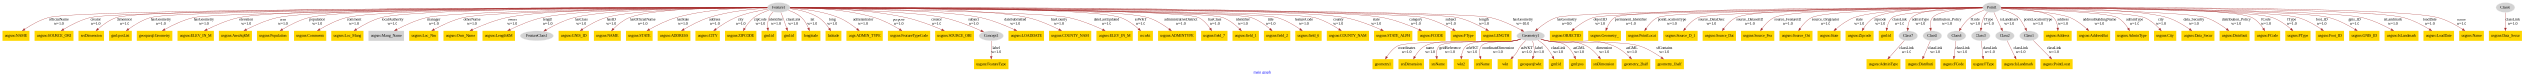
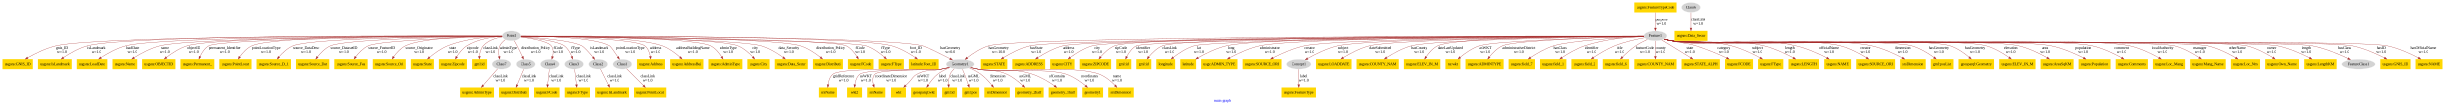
  digraph {
    fontcolor=blue
    fontname="Liberation Serif"
    label="main graph"
    remincross=true
    node [fillcolor=gold fontname="Liberation Serif" style=filled shape=plaintext]
    edge [color=brown fontcolor=black fontname="Liberation Serif"]
    n1 [color=white fillcolor=lightgray label=Feature1 shape=""]
    n2 [color=white fillcolor=lightgray label=FeatureClass1 shape=""]
    n3 [label="usgsns:GNIS_ID"]
    n4 [label="usgsns:NAME"]
    n5 [label="usgsns:STATE"]
    n6 [label="usgsns:ADDRESS"]
    n7 [label="usgsns:CITY"]
    n8 [label="usgsns:ZIPCODE"]
    n9 [label="gml:id"]
    n10 [color=white fillcolor=lightgray label=Geometry1 shape=""]
    n11 [label="gml:id"]
    n12 [label=longitude]
    n13 [label=latitude]
    n14 [label="usgs:ADMIN_TYPE"]
    n15 [label="usgsns:FeatureTypeCode"]
    n16 [label="usgsns:SOURCE_ORI"]
    n17 [color=white fillcolor=lightgray label=Concept1 shape=""]
    n18 [label="usgsns:LOADDATE"]
    n19 [label="usgsns:COUNTY_NAM"]
    n20 [label="usgsns:ELEV_IN_M"]
    n21 [label="ns:wkt"]
    n22 [label="usgsns:ADMINTYPE"]
    n23 [label="usgsns:field_7"]
    n24 [label="usgsns:field_1"]
    n25 [label="usgsns:field_2"]
    n26 [label="usgsns:field_6"]
    n27 [label="usgsns:COUNTY_NAM"]
    n28 [label="usgsns:STATE_ALPH"]
    n29 [label="usgsns:FCODE"]
    n30 [label="usgsns:FType"]
    n31 [label="usgsns:LENGTH"]
    n32 [label="usgsns:NAME"]
    n33 [label="usgsns:SOURCE_ORI"]
    n34 [label=srsDimension]
    n35 [label="gml:posList"]
    n36 [label="geosparql:Geometry"]
    n37 [label="usgsns:ELEV_IN_M"]
    n38 [label="usgsns:AreaSqKM"]
    n39 [label="usgsns:Population"]
    n40 [label="usgsns:Comments"]
    n41 [label="usgsns:Loc_Mang"]
-   n42 [fillcolor=lightgray label="usgsns:Mang_Name"]
+   n42 [label="usgsns:Mang_Name"]
    n43 [label="usgsns:Loc_Nm"]
    n44 [label="usgsns:Own_Name"]
    n45 [label="usgsns:LengthKM"]
    n46 [label=wkt]
    n47 [label="geosparql:wkt"]
    n48 [label="gml:id"]
    n49 [label="gml:pos"]
    n50 [label=srsDimension]
    n51 [label=geometry_2half]
    n52 [label=geometry_1half]
    n53 [label=geometry1]
    n54 [label=srsDimension]
    n55 [label=srsName]
    n56 [label=wkt2]
    n57 [label=srsName]
    n58 [label="usgsns:FeatureType"]
    n59 [color=white fillcolor=lightgray label=Point1 shape=""]
    n60 [label="usgsns:Address"]
    n61 [label="usgsns:AddressBui"]
    n62 [label="usgsns:AdminType"]
    n63 [label="usgsns:City"]
    n64 [label="usgsns:Data_Secur"]
    n65 [label="usgsns:Distributi"]
    n66 [label="usgsns:FCode"]
    n67 [label="usgsns:FType"]
-   n68 [label="usgsns:Foot_ID"]
+   n68 [label="latitude:Foot_ID"]
    n69 [label="usgsns:GNIS_ID"]
    n70 [label="usgsns:IsLandmark"]
    n71 [label="usgsns:LoadDate"]
    n72 [label="usgsns:Name"]
    n73 [label="usgsns:OBJECTID"]
-   n74 [label="usgsns:Geometry_"]
+   n74 [label="usgsns:Permanent_"]
    n75 [label="usgsns:PointLocat"]
    n76 [label="usgsns:Source_D_1"]
    n77 [label="usgsns:Source_Dat"]
    n78 [label="usgsns:Source_Fea"]
    n79 [label="usgsns:Source_Ori"]
    n80 [label="usgsns:State"]
    n81 [label="usgsns:Zipcode"]
    n82 [label="gml:id"]
    n83 [color=white fillcolor=lightgray label=Class7 shape=""]
    n84 [color=white fillcolor=lightgray label=Class5 shape=""]
    n85 [color=white fillcolor=lightgray label=Class4 shape=""]
    n86 [color=white fillcolor=lightgray label=Class3 shape=""]
    n87 [color=white fillcolor=lightgray label=Class2 shape=""]
    n88 [color=white fillcolor=lightgray label=Class1 shape=""]
    n89 [label="usgsns:AdminType"]
    n90 [color=white fillcolor=lightgray label=Class6 shape=""]
    n91 [label="usgsns:Data_Secur"]
    n92 [label="usgsns:Distributi"]
    n93 [label="usgsns:FCode"]
    n94 [label="usgsns:FType"]
    n95 [label="usgsns:IsLandmark"]
    n96 [label="usgsns:PointLocat"]
    n1 -> n2 [label="hasClass\nw=1.0"]
    n1 -> n3 [label="hasID\nw=1.0"]
    n1 -> n4 [label="hasOfficialName\nw=1.0"]
    n1 -> n5 [label="hasState\nw=1.0"]
    n1 -> n6 [label="address\nw=1.0"]
    n1 -> n7 [label="city\nw=1.0"]
    n1 -> n8 [label="zipCode\nw=1.0"]
    n1 -> n9 [label="identifier\nw=1.0"]
    n1 -> n10 [label="hasGeometry\nw=-10.0"]
    n1 -> n11 [label="classLink\nw=1.0"]
    n1 -> n12 [label="lat\nw=1.0"]
    n1 -> n13 [label="long\nw=1.0"]
    n1 -> n14 [label="administrator\nw=1.0"]
-   n1 -> n15 [label="purpose\nw=1.0"]
+   n15 -> n1 [label="purpose\nw=1.0"]
    n1 -> n16 [label="creator\nw=1.0"]
    n1 -> n17 [label="subject\nw=1.0"]
    n1 -> n18 [label="dateSubmitted\nw=1.0"]
    n1 -> n19 [label="hasCounty\nw=1.0"]
    n1 -> n20 [label="dateLastUpdated\nw=1.0"]
    n1 -> n21 [label="asWKT\nw=1.0"]
    n1 -> n22 [label="administrativeDistrict\nw=1.0"]
    n1 -> n23 [label="hasClass\nw=1.0"]
    n1 -> n24 [label="identifier\nw=1.0"]
    n1 -> n25 [label="title\nw=1.0"]
    n1 -> n26 [label="featureCode\nw=1.0"]
    n1 -> n27 [label="county\nw=1.0"]
    n1 -> n28 [label="state\nw=1.0"]
    n1 -> n29 [label="category\nw=1.0"]
    n1 -> n30 [label="subject\nw=1.0"]
    n1 -> n31 [label="length\nw=1.0"]
    n1 -> n32 [label="officialName\nw=1.0"]
    n1 -> n33 [label="creator\nw=1.0"]
    n1 -> n34 [label="dimension\nw=1.0"]
    n1 -> n35 [label="hasGeometry\nw=1.0"]
    n1 -> n36 [label="hasGeometry\nw=1.0"]
    n1 -> n37 [label="elevation\nw=1.0"]
    n1 -> n38 [label="area\nw=1.0"]
    n1 -> n39 [label="population\nw=1.0"]
    n1 -> n40 [label="comment\nw=1.0"]
    n1 -> n41 [label="localAuthority\nw=1.0"]
    n1 -> n42 [label="manager\nw=1.0"]
    n1 -> n43 [label="otherName\nw=1.0"]
    n1 -> n44 [label="owner\nw=1.0"]
    n1 -> n45 [label="length\nw=1.0"]
    n10 -> n46 [label="asWKT\nw=1.0"]
    n10 -> n47 [label="label\nw=1.0"]
    n10 -> n48 [label="classLink\nw=1.0"]
    n10 -> n49 [label="asGML\nw=1.0"]
    n10 -> n50 [label="dimension\nw=1.0"]
    n10 -> n51 [label="asGML\nw=1.0"]
    n10 -> n52 [label="sfContains\nw=1.0"]
    n10 -> n53 [label="coordinates\nw=1.0"]
    n10 -> n54 [label="name\nw=1.0"]
    n10 -> n55 [label="gridReference\nw=1.0"]
    n10 -> n56 [label="asWKT\nw=1.0"]
    n10 -> n57 [label="coordinateDimension\nw=1.0"]
    n17 -> n58 [label="label\nw=1.0"]
    n59 -> n10 [label="hasGeometry\nw=0.0"]
    n59 -> n60 [label="address\nw=1.0"]
    n59 -> n61 [label="addressBuildingName\nw=1.0"]
    n59 -> n62 [label="adminType\nw=1.0"]
    n59 -> n63 [label="city\nw=1.0"]
    n59 -> n64 [label="data_Security\nw=1.0"]
    n59 -> n65 [label="distribution_Policy\nw=1.0"]
    n59 -> n66 [label="fCode\nw=1.0"]
    n59 -> n67 [label="fType\nw=1.0"]
    n59 -> n68 [label="foot_ID\nw=1.0"]
    n59 -> n69 [label="gnis_ID\nw=1.0"]
    n59 -> n70 [label="isLandmark\nw=1.0"]
    n59 -> n71 [label="loadDate\nw=1.0"]
    n59 -> n72 [label="name\nw=1.0"]
    n59 -> n73 [label="objectID\nw=1.0"]
    n59 -> n74 [label="permanent_Identifier\nw=1.0"]
    n59 -> n75 [label="pointLocationType\nw=1.0"]
    n59 -> n76 [label="source_DataDesc\nw=1.0"]
    n59 -> n77 [label="source_DatasetID\nw=1.0"]
    n59 -> n78 [label="source_FeatureID\nw=1.0"]
    n59 -> n79 [label="source_Originator\nw=1.0"]
    n59 -> n80 [label="state\nw=1.0"]
    n59 -> n81 [label="zipcode\nw=1.0"]
    n59 -> n82 [label="classLink\nw=1.0"]
    n59 -> n83 [label="adminType\nw=1.0"]
    n59 -> n84 [label="distribution_Policy\nw=1.0"]
    n59 -> n85 [label="fCode\nw=1.0"]
    n59 -> n86 [label="fType\nw=1.0"]
    n59 -> n87 [label="isLandmark\nw=1.0"]
    n59 -> n88 [label="pointLocationType\nw=1.0"]
    n83 -> n89 [label="classLink\nw=1.0"]
    n84 -> n92 [label="classLink\nw=1.0"]
    n85 -> n93 [label="classLink\nw=1.0"]
    n86 -> n94 [label="classLink\nw=1.0"]
    n87 -> n95 [label="classLink\nw=1.0"]
    n88 -> n96 [label="classLink\nw=1.0"]
    n90 -> n91 [label="classLink\nw=1.0"]
  }
